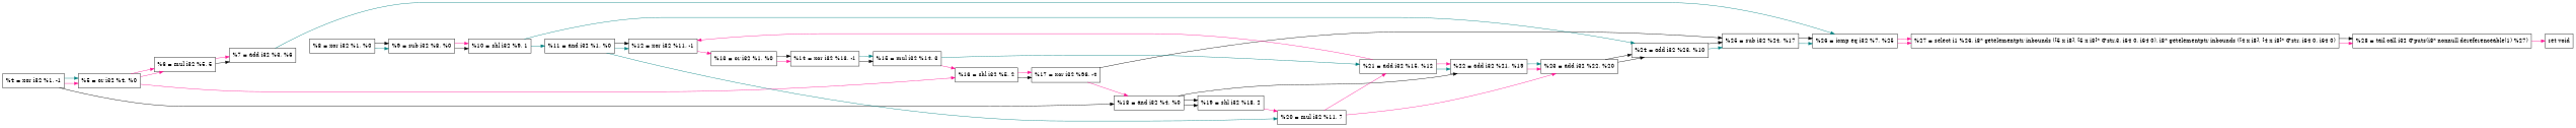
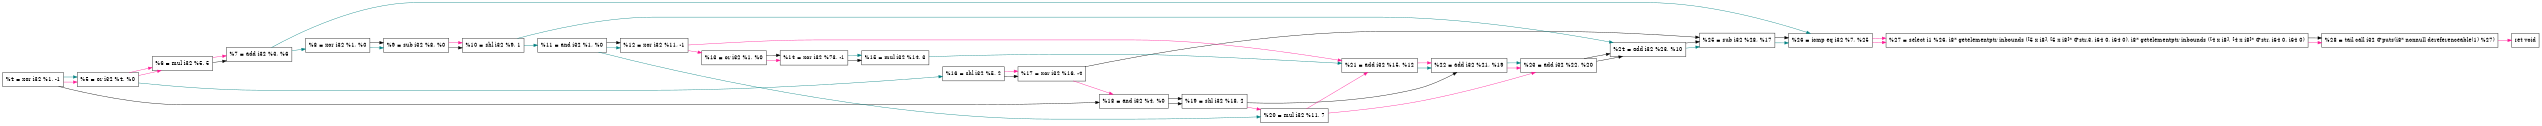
  digraph {
    rankdir=LR
    node [shape=record]
    edge [color=deeppink]
    n1 [label="  %4 = xor i32 %1, -1"]
    n2 [label="  %5 = or i32 %4, %0"]
    n3 [label="  %18 = and i32 %4, %0"]
    n4 [label="  %7 = add i32 %3, %6"]
    n5 [label="  %8 = xor i32 %1, %0"]
    n6 [label="  %26 = icmp eq i32 %7, %25"]
    n7 [label="  %6 = mul i32 %5, 5"]
    n8 [label="  %16 = shl i32 %5, 2"]
    n9 [label="  %19 = shl i32 %18, 2"]
-   n10 [label="%17 = xor i32 %96, -4"]
+   n10 [label="  %17 = xor i32 %16, -4"]
    n11 [label="  %9 = sub i32 %8, %0"]
    n12 [label="  %27 = select i1 %26, i8* getelementptr inbounds ([5 x i8], [5 x i8]* @str.3, i64 0, i64 0), i8* getelementptr inbounds ([4 x i8], [4 x i8]* @str, i64 0, i64 0)"]
    n13 [label="  %10 = shl i32 %9, 1"]
    n14 [label="  %11 = and i32 %1, %0"]
    n15 [label="  %24 = add i32 %23, %10"]
    n16 [label="  %12 = xor i32 %11, -1"]
    n17 [label="  %20 = mul i32 %11, 7"]
-   n18 [label="  %25 = sub i32 %24, %17"]
+   n18 [label="%25 = sub i32 %28, %17"]
    n19 [label="  %13 = or i32 %1, %0"]
    n20 [label="  %21 = add i32 %15, %12"]
    n21 [label="  %23 = add i32 %22, %20"]
-   n22 [label="  %14 = xor i32 %13, -1"]
+   n22 [label="%14 = xor i32 %73, -1"]
    n23 [label="  %22 = add i32 %21, %19"]
    n24 [label="  %15 = mul i32 %14, 3"]
    n25 [label="  %28 = tail call i32 @puts(i8* nonnull dereferenceable(1) %27)"]
    n26 [label="  ret void"]
    n1 -> n2
    n1 -> n2 [color=teal]
    n1 -> n3 [color=black]
    n2 -> n7
    n2 -> n7
-   n2 -> n8
+   n2 -> n8 [color=teal]
    n3 -> n9 [color=black]
    n3 -> n9 [color=black]
+   n4 -> n5 [color=teal]
    n4 -> n6 [color=teal]
    n5 -> n11 [color=teal]
    n5 -> n11 [color=black]
    n6 -> n12
    n6 -> n12
    n7 -> n4 [color=black]
    n7 -> n4
    n8 -> n10 [color=black]
    n8 -> n10
    n9 -> n17
-   n3 -> n23 [color=black]
+   n9 -> n23 [color=black]
    n10 -> n3
    n10 -> n18 [color=black]
    n11 -> n13 [color=black]
    n11 -> n13
    n12 -> n25
    n12 -> n25 [color=black]
    n13 -> n14 [color=teal]
    n13 -> n15 [color=teal]
    n14 -> n16 [color=teal]
    n14 -> n16 [color=black]
    n14 -> n17 [color=teal]
    n15 -> n18 [color=teal]
    n15 -> n18 [color=black]
    n16 -> n19
-   n20 -> n16
+   n16 -> n20
    n17 -> n20
    n17 -> n21
    n18 -> n6 [color=teal]
    n18 -> n6 [color=black]
    n19 -> n22
    n19 -> n22 [color=black]
    n20 -> n23 [color=teal]
    n20 -> n23
    n21 -> n15 [color=black]
    n21 -> n15 [color=black]
    n22 -> n24 [color=black]
    n22 -> n24 [color=teal]
    n23 -> n21
    n23 -> n21 [color=teal]
-   n24 -> n8
    n24 -> n20 [color=teal]
    n25 -> n26
  }
